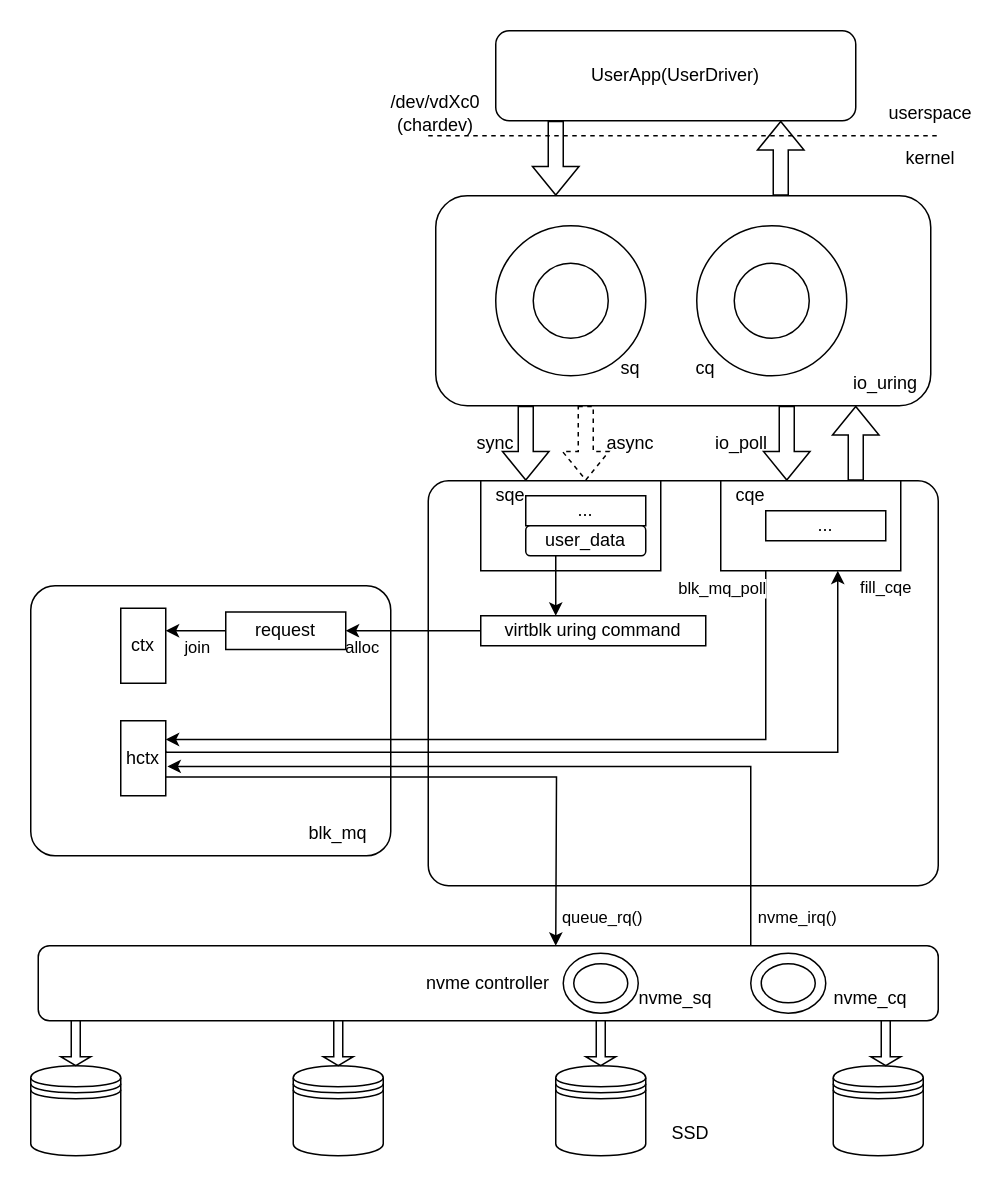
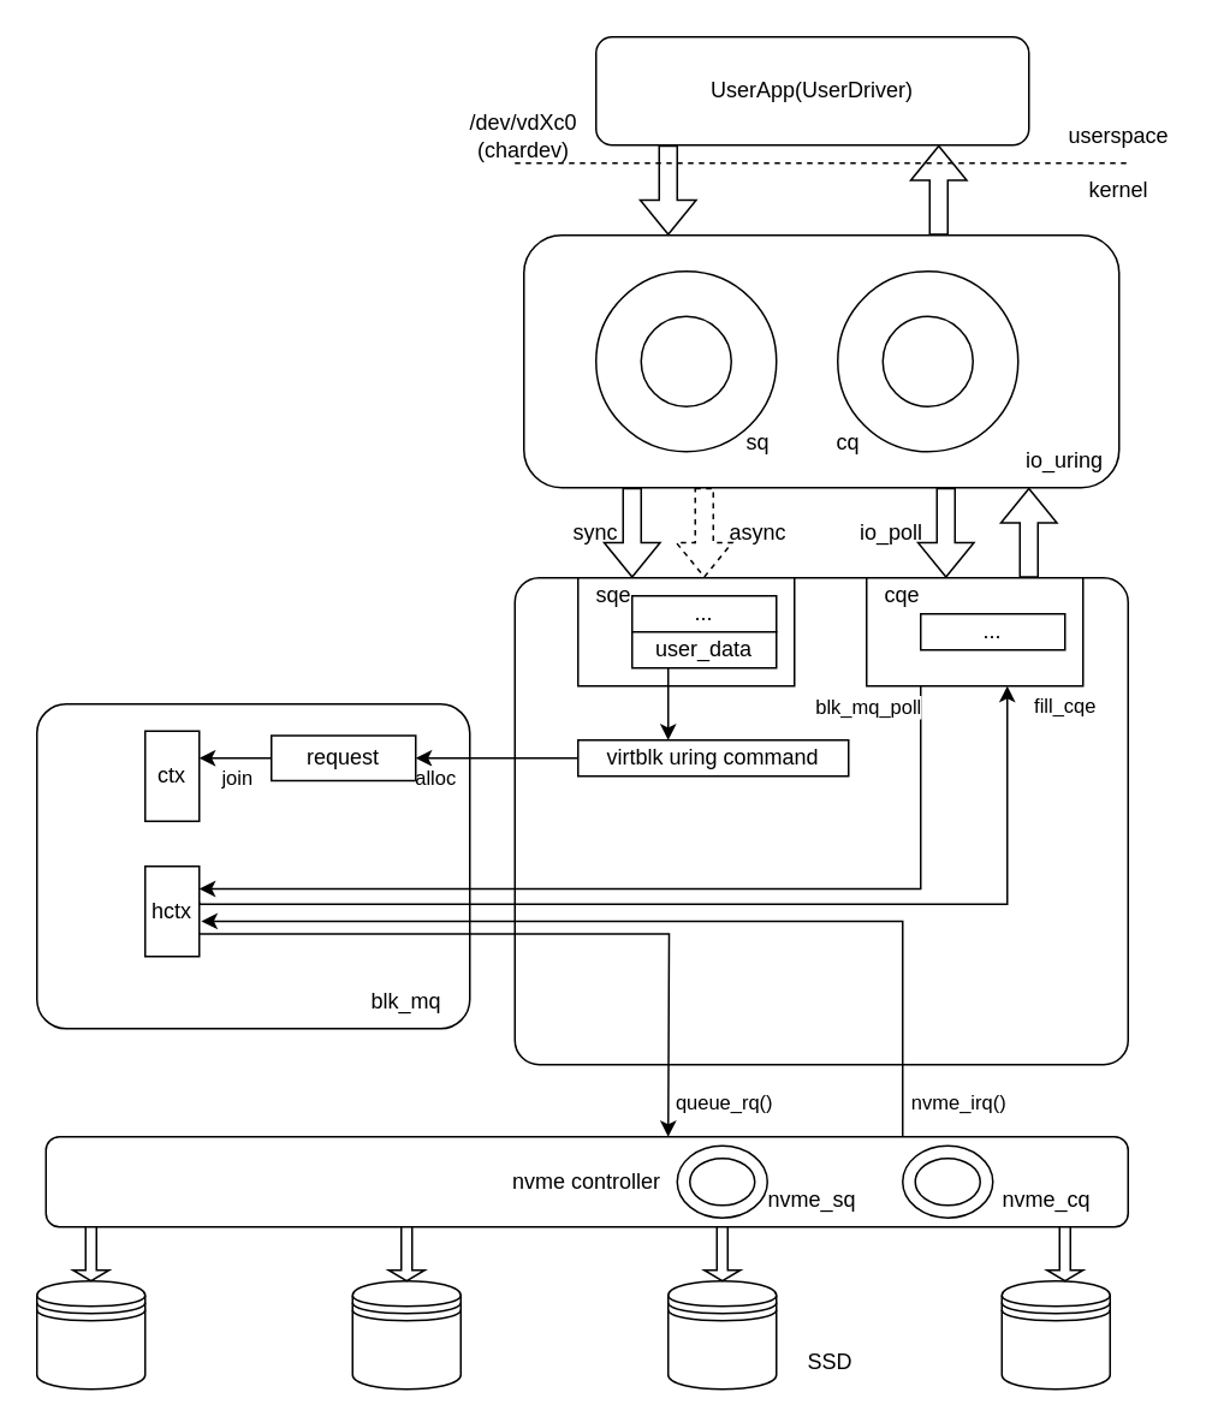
  <mxCell id="0" />
  <mxCell id="1" parent="0" />
  <mxCell id="2" value="" style="rounded=1;whiteSpace=wrap;html=1;" parent="1" vertex="1"><mxGeometry x="290" y="130" width="330" height="140" as="geometry" /></mxCell>
  <mxCell id="3" value="" style="endArrow=none;dashed=1;html=1;rounded=0;edgeStyle=orthogonalEdgeStyle;" parent="1" edge="1"><mxGeometry width="50" height="50" relative="1" as="geometry"><mxPoint x="285" y="90" as="sourcePoint" /><mxPoint x="625" y="90" as="targetPoint" /></mxGeometry></mxCell>
  <mxCell id="4" value="" style="verticalLabelPosition=bottom;verticalAlign=top;html=1;shape=mxgraph.basic.donut;dx=25;" parent="1" vertex="1"><mxGeometry x="330" y="150" width="100" height="100" as="geometry" /></mxCell>
  <mxCell id="5" value="" style="verticalLabelPosition=bottom;verticalAlign=top;html=1;shape=mxgraph.basic.donut;dx=25;" parent="1" vertex="1"><mxGeometry x="464" y="150" width="100" height="100" as="geometry" /></mxCell>
  <mxCell id="6" value="io_uring" style="text;html=1;strokeColor=none;fillColor=none;align=center;verticalAlign=middle;whiteSpace=wrap;rounded=0;" parent="1" vertex="1"><mxGeometry x="560" y="240" width="60" height="30" as="geometry" /></mxCell>
  <mxCell id="7" value="" style="shape=flexArrow;endArrow=classic;html=1;rounded=0;edgeStyle=orthogonalEdgeStyle;" parent="1" edge="1"><mxGeometry width="50" height="50" relative="1" as="geometry"><mxPoint x="520" y="130" as="sourcePoint" /><mxPoint x="520" y="80" as="targetPoint" /></mxGeometry></mxCell>
  <mxCell id="8" value="sq" style="text;html=1;strokeColor=none;fillColor=none;align=center;verticalAlign=middle;whiteSpace=wrap;rounded=0;" parent="1" vertex="1"><mxGeometry x="390" y="230" width="60" height="30" as="geometry" /></mxCell>
  <mxCell id="9" value="cq" style="text;html=1;strokeColor=none;fillColor=none;align=center;verticalAlign=middle;whiteSpace=wrap;rounded=0;" parent="1" vertex="1"><mxGeometry x="440" y="230" width="60" height="30" as="geometry" /></mxCell>
  <mxCell id="10" value="userspace" style="text;html=1;strokeColor=none;fillColor=none;align=center;verticalAlign=middle;whiteSpace=wrap;rounded=0;" parent="1" vertex="1"><mxGeometry x="590" y="60" width="60" height="30" as="geometry" /></mxCell>
  <mxCell id="11" value="kernel" style="text;html=1;strokeColor=none;fillColor=none;align=center;verticalAlign=middle;whiteSpace=wrap;rounded=0;" parent="1" vertex="1"><mxGeometry x="590" y="90" width="60" height="30" as="geometry" /></mxCell>
  <mxCell id="12" value="" style="shape=flexArrow;endArrow=classic;html=1;rounded=0;edgeStyle=orthogonalEdgeStyle;" parent="1" edge="1"><mxGeometry width="50" height="50" relative="1" as="geometry"><mxPoint x="370" y="80" as="sourcePoint" /><mxPoint x="370" y="130" as="targetPoint" /></mxGeometry></mxCell>
  <mxCell id="13" value="/dev/vdXc0&lt;br&gt;(chardev)" style="text;html=1;strokeColor=none;fillColor=none;align=center;verticalAlign=middle;whiteSpace=wrap;rounded=0;" parent="1" vertex="1"><mxGeometry x="260" y="60" width="60" height="30" as="geometry" /></mxCell>
  <mxCell id="14" value="UserApp(UserDriver)" style="rounded=1;whiteSpace=wrap;html=1;" parent="1" vertex="1"><mxGeometry x="330" y="20" width="240" height="60" as="geometry" /></mxCell>
  <mxCell id="15" value="" style="shape=flexArrow;endArrow=classic;html=1;rounded=0;edgeStyle=orthogonalEdgeStyle;" parent="1" edge="1"><mxGeometry width="50" height="50" relative="1" as="geometry"><mxPoint x="350" y="270" as="sourcePoint" /><mxPoint x="350" y="320" as="targetPoint" /></mxGeometry></mxCell>
  <mxCell id="16" value="" style="rounded=1;whiteSpace=wrap;html=1;arcSize=5;" parent="1" vertex="1"><mxGeometry x="285" y="320" width="340" height="270" as="geometry" /></mxCell>
  <mxCell id="17" value="" style="shape=flexArrow;endArrow=classic;html=1;rounded=0;edgeStyle=orthogonalEdgeStyle;dashed=1;" parent="1" edge="1"><mxGeometry width="50" height="50" relative="1" as="geometry"><mxPoint x="390" y="270" as="sourcePoint" /><mxPoint x="390" y="320" as="targetPoint" /></mxGeometry></mxCell>
  <mxCell id="18" value="sync" style="text;html=1;strokeColor=none;fillColor=none;align=center;verticalAlign=middle;whiteSpace=wrap;rounded=0;" parent="1" vertex="1"><mxGeometry x="300" y="280" width="60" height="30" as="geometry" /></mxCell>
  <mxCell id="19" value="async" style="text;html=1;strokeColor=none;fillColor=none;align=center;verticalAlign=middle;whiteSpace=wrap;rounded=0;" parent="1" vertex="1"><mxGeometry x="390" y="280" width="60" height="30" as="geometry" /></mxCell>
  <mxCell id="20" value="" style="rounded=0;whiteSpace=wrap;html=1;movable=0;resizable=0;rotatable=0;deletable=0;editable=0;locked=1;connectable=0;" parent="1" vertex="1"><mxGeometry x="320" y="320" width="120" height="60" as="geometry" /></mxCell>
  <mxCell id="21" value="sqe" style="text;html=1;strokeColor=none;fillColor=none;align=center;verticalAlign=middle;whiteSpace=wrap;rounded=0;" parent="1" vertex="1"><mxGeometry x="320" y="320" width="40" height="20" as="geometry" /></mxCell>
  <mxCell id="22" value="..." style="rounded=0;whiteSpace=wrap;html=1;" parent="1" vertex="1"><mxGeometry x="350" y="330" width="80" height="20" as="geometry" /></mxCell>
- <mxCell id="23" value="user_data" style="whiteSpace=wrap;html=1;rounded=1;" parent="1" vertex="1"><mxGeometry x="350" y="350" width="80" height="20" as="geometry" /></mxCell>
+ <mxCell id="23" value="user_data" style="rounded=0;whiteSpace=wrap;html=1;" parent="1" vertex="1"><mxGeometry x="350" y="350" width="80" height="20" as="geometry" /></mxCell>
  <mxCell id="24" value="" style="endArrow=classic;html=1;rounded=0;edgeStyle=orthogonalEdgeStyle;exitX=0.25;exitY=1;exitDx=0;exitDy=0;" parent="1" source="23" edge="1"><mxGeometry width="50" height="50" relative="1" as="geometry"><mxPoint x="480" y="480" as="sourcePoint" /><mxPoint x="370" y="410" as="targetPoint" /><Array as="points" /></mxGeometry></mxCell>
  <mxCell id="25" value="" style="rounded=0;whiteSpace=wrap;html=1;" parent="1" vertex="1"><mxGeometry x="320" y="410" width="150" height="20" as="geometry" /></mxCell>
  <mxCell id="26" value="virtblk uring command" style="text;html=1;strokeColor=none;fillColor=none;align=center;verticalAlign=middle;whiteSpace=wrap;rounded=0;" parent="1" vertex="1"><mxGeometry x="330" y="410" width="130" height="20" as="geometry" /></mxCell>
  <mxCell id="27" value="" style="rounded=1;whiteSpace=wrap;html=1;arcSize=9;" parent="1" vertex="1"><mxGeometry x="20" y="390" width="240" height="180" as="geometry" /></mxCell>
  <mxCell id="28" value="blk_mq" style="text;html=1;strokeColor=none;fillColor=none;align=center;verticalAlign=middle;whiteSpace=wrap;rounded=0;" parent="1" vertex="1"><mxGeometry x="190" y="540" width="70" height="30" as="geometry" /></mxCell>
  <mxCell id="29" value="" style="endArrow=classic;html=1;rounded=0;edgeStyle=orthogonalEdgeStyle;exitX=0;exitY=0.5;exitDx=0;exitDy=0;entryX=1;entryY=0.5;entryDx=0;entryDy=0;" parent="1" source="25" target="35" edge="1"><mxGeometry width="50" height="50" relative="1" as="geometry"><mxPoint x="140" y="240" as="sourcePoint" /><mxPoint x="130" y="370" as="targetPoint" /><Array as="points" /></mxGeometry></mxCell>
  <mxCell id="30" value="alloc&lt;br&gt;" style="edgeLabel;html=1;align=center;verticalAlign=middle;resizable=0;points=[];" parent="29" vertex="1" connectable="0"><mxGeometry x="0.037" relative="1" as="geometry"><mxPoint x="-33" y="10" as="offset" /></mxGeometry></mxCell>
  <mxCell id="31" value="ctx" style="rounded=0;whiteSpace=wrap;html=1;" parent="1" vertex="1"><mxGeometry x="80" y="405" width="30" height="50" as="geometry" /></mxCell>
  <mxCell id="32" style="edgeStyle=orthogonalEdgeStyle;rounded=0;orthogonalLoop=1;jettySize=auto;html=1;exitX=1;exitY=0.75;exitDx=0;exitDy=0;" parent="1" source="34" edge="1"><mxGeometry relative="1" as="geometry"><mxPoint x="370" y="630" as="targetPoint" /></mxGeometry></mxCell>
  <mxCell id="33" value="queue_rq()" style="edgeLabel;html=1;align=center;verticalAlign=middle;resizable=0;points=[];" parent="32" vertex="1" connectable="0"><mxGeometry x="0.908" y="-2" relative="1" as="geometry"><mxPoint x="32" y="-2" as="offset" /></mxGeometry></mxCell>
  <mxCell id="34" value="hctx" style="rounded=0;whiteSpace=wrap;html=1;" parent="1" vertex="1"><mxGeometry x="80" y="480" width="30" height="50" as="geometry" /></mxCell>
  <mxCell id="35" value="request" style="rounded=0;whiteSpace=wrap;html=1;" parent="1" vertex="1"><mxGeometry x="150" y="407.5" width="80" height="25" as="geometry" /></mxCell>
  <mxCell id="36" value="" style="endArrow=classic;html=1;rounded=0;edgeStyle=orthogonalEdgeStyle;" parent="1" edge="1"><mxGeometry width="50" height="50" relative="1" as="geometry"><mxPoint x="150" y="420" as="sourcePoint" /><mxPoint x="110" y="420" as="targetPoint" /><Array as="points" /></mxGeometry></mxCell>
  <mxCell id="37" value="join" style="edgeLabel;html=1;align=center;verticalAlign=middle;resizable=0;points=[];" parent="36" vertex="1" connectable="0"><mxGeometry x="0.037" relative="1" as="geometry"><mxPoint x="1" y="10" as="offset" /></mxGeometry></mxCell>
  <mxCell id="38" value="nvme controller" style="rounded=1;whiteSpace=wrap;html=1;movable=1;resizable=1;rotatable=1;deletable=1;editable=1;locked=0;connectable=1;" parent="1" vertex="1"><mxGeometry x="25" y="630" width="600" height="50" as="geometry" /></mxCell>
  <mxCell id="39" value="" style="shape=datastore;whiteSpace=wrap;html=1;" parent="1" vertex="1"><mxGeometry x="20" y="710" width="60" height="60" as="geometry" /></mxCell>
  <mxCell id="40" value="" style="shape=datastore;whiteSpace=wrap;html=1;" parent="1" vertex="1"><mxGeometry x="195" y="710" width="60" height="60" as="geometry" /></mxCell>
  <mxCell id="41" value="" style="shape=datastore;whiteSpace=wrap;html=1;" parent="1" vertex="1"><mxGeometry x="370" y="710" width="60" height="60" as="geometry" /></mxCell>
  <mxCell id="42" value="" style="shape=datastore;whiteSpace=wrap;html=1;" parent="1" vertex="1"><mxGeometry x="555" y="710" width="60" height="60" as="geometry" /></mxCell>
  <mxCell id="43" value="" style="shape=singleArrow;direction=south;whiteSpace=wrap;html=1;" parent="1" vertex="1"><mxGeometry x="40" y="680" width="20" height="30" as="geometry" /></mxCell>
  <mxCell id="44" value="" style="shape=singleArrow;direction=south;whiteSpace=wrap;html=1;" parent="1" vertex="1"><mxGeometry x="215" y="680" width="20" height="30" as="geometry" /></mxCell>
  <mxCell id="45" value="" style="shape=singleArrow;direction=south;whiteSpace=wrap;html=1;" parent="1" vertex="1"><mxGeometry x="390" y="680" width="20" height="30" as="geometry" /></mxCell>
  <mxCell id="46" value="" style="shape=singleArrow;direction=south;whiteSpace=wrap;html=1;" parent="1" vertex="1"><mxGeometry x="580" y="680" width="20" height="30" as="geometry" /></mxCell>
  <mxCell id="47" value="SSD" style="text;html=1;strokeColor=none;fillColor=none;align=center;verticalAlign=middle;whiteSpace=wrap;rounded=0;" parent="1" vertex="1"><mxGeometry x="430" y="740" width="60" height="30" as="geometry" /></mxCell>
  <mxCell id="48" value="nvme_sq" style="text;html=1;strokeColor=none;fillColor=none;align=center;verticalAlign=middle;whiteSpace=wrap;rounded=0;" parent="1" vertex="1"><mxGeometry x="420" y="650" width="60" height="30" as="geometry" /></mxCell>
  <mxCell id="49" value="nvme_cq" style="text;html=1;strokeColor=none;fillColor=none;align=center;verticalAlign=middle;whiteSpace=wrap;rounded=0;" parent="1" vertex="1"><mxGeometry x="550" y="650" width="60" height="30" as="geometry" /></mxCell>
  <mxCell id="50" value="" style="verticalLabelPosition=bottom;verticalAlign=top;html=1;shape=mxgraph.basic.donut;dx=7;movable=1;resizable=1;rotatable=1;deletable=1;editable=1;locked=0;connectable=1;" parent="1" vertex="1"><mxGeometry x="375" y="635" width="50" height="40" as="geometry" /></mxCell>
  <mxCell id="51" value="" style="verticalLabelPosition=bottom;verticalAlign=top;html=1;shape=mxgraph.basic.donut;dx=7;movable=1;resizable=1;rotatable=1;deletable=1;editable=1;locked=0;connectable=1;" parent="1" vertex="1"><mxGeometry x="500" y="635" width="50" height="40" as="geometry" /></mxCell>
  <mxCell id="52" style="edgeStyle=orthogonalEdgeStyle;rounded=0;orthogonalLoop=1;jettySize=auto;html=1;entryX=1.037;entryY=0.609;entryDx=0;entryDy=0;entryPerimeter=0;" parent="1" target="34" edge="1"><mxGeometry relative="1" as="geometry"><mxPoint x="110" y="512" as="targetPoint" /><mxPoint x="500" y="630" as="sourcePoint" /><Array as="points"><mxPoint x="500" y="510" /><mxPoint x="111" y="510" /></Array></mxGeometry></mxCell>
  <mxCell id="53" value="nvme_irq()" style="edgeLabel;html=1;align=center;verticalAlign=middle;resizable=0;points=[];" parent="52" vertex="1" connectable="0"><mxGeometry x="0.908" y="-2" relative="1" as="geometry"><mxPoint x="396" y="102" as="offset" /></mxGeometry></mxCell>
  <mxCell id="54" value="" style="shape=flexArrow;endArrow=classic;html=1;rounded=0;edgeStyle=orthogonalEdgeStyle;" parent="1" edge="1"><mxGeometry width="50" height="50" relative="1" as="geometry"><mxPoint x="524" y="270" as="sourcePoint" /><mxPoint x="524" y="320" as="targetPoint" /></mxGeometry></mxCell>
  <mxCell id="55" value="io_poll" style="text;html=1;strokeColor=none;fillColor=none;align=center;verticalAlign=middle;whiteSpace=wrap;rounded=0;" parent="1" vertex="1"><mxGeometry x="464" y="280" width="60" height="30" as="geometry" /></mxCell>
  <mxCell id="56" value="" style="rounded=0;whiteSpace=wrap;html=1;" parent="1" vertex="1"><mxGeometry x="480" y="320" width="120" height="60" as="geometry" /></mxCell>
  <mxCell id="57" value="cqe" style="text;html=1;strokeColor=none;fillColor=none;align=center;verticalAlign=middle;whiteSpace=wrap;rounded=0;" parent="1" vertex="1"><mxGeometry x="480" y="320" width="40" height="20" as="geometry" /></mxCell>
  <mxCell id="58" value="" style="shape=flexArrow;endArrow=classic;html=1;rounded=0;edgeStyle=orthogonalEdgeStyle;" parent="1" edge="1"><mxGeometry width="50" height="50" relative="1" as="geometry"><mxPoint x="570" y="320" as="sourcePoint" /><mxPoint x="570" y="270" as="targetPoint" /></mxGeometry></mxCell>
  <mxCell id="59" value="" style="endArrow=classic;html=1;rounded=0;edgeStyle=orthogonalEdgeStyle;exitX=0.25;exitY=1;exitDx=0;exitDy=0;entryX=1;entryY=0.25;entryDx=0;entryDy=0;" parent="1" source="56" target="34" edge="1"><mxGeometry width="50" height="50" relative="1" as="geometry"><mxPoint x="488.74" y="454.51" as="sourcePoint" /><mxPoint x="640.851" y="430" as="targetPoint" /></mxGeometry></mxCell>
  <mxCell id="60" value="blk_mq_poll" style="edgeLabel;html=1;align=center;verticalAlign=middle;resizable=0;points=[];" parent="59" vertex="1" connectable="0"><mxGeometry x="-0.9" y="3" relative="1" as="geometry"><mxPoint x="-33" y="-15" as="offset" /></mxGeometry></mxCell>
  <mxCell id="61" value="" style="endArrow=classic;html=1;rounded=0;edgeStyle=orthogonalEdgeStyle;" parent="1" edge="1"><mxGeometry width="50" height="50" relative="1" as="geometry"><mxPoint x="110" y="500" as="sourcePoint" /><mxPoint x="558" y="380" as="targetPoint" /><Array as="points"><mxPoint x="110" y="501" /><mxPoint x="558" y="501" /></Array></mxGeometry></mxCell>
  <mxCell id="62" value="fill_cqe" style="edgeLabel;html=1;align=center;verticalAlign=middle;resizable=0;points=[];" parent="61" vertex="1" connectable="0"><mxGeometry x="-0.9" y="3" relative="1" as="geometry"><mxPoint x="452" y="-108" as="offset" /></mxGeometry></mxCell>
  <mxCell id="63" value="..." style="rounded=0;whiteSpace=wrap;html=1;" parent="1" vertex="1"><mxGeometry x="510" y="340" width="80" height="20" as="geometry" /></mxCell>
